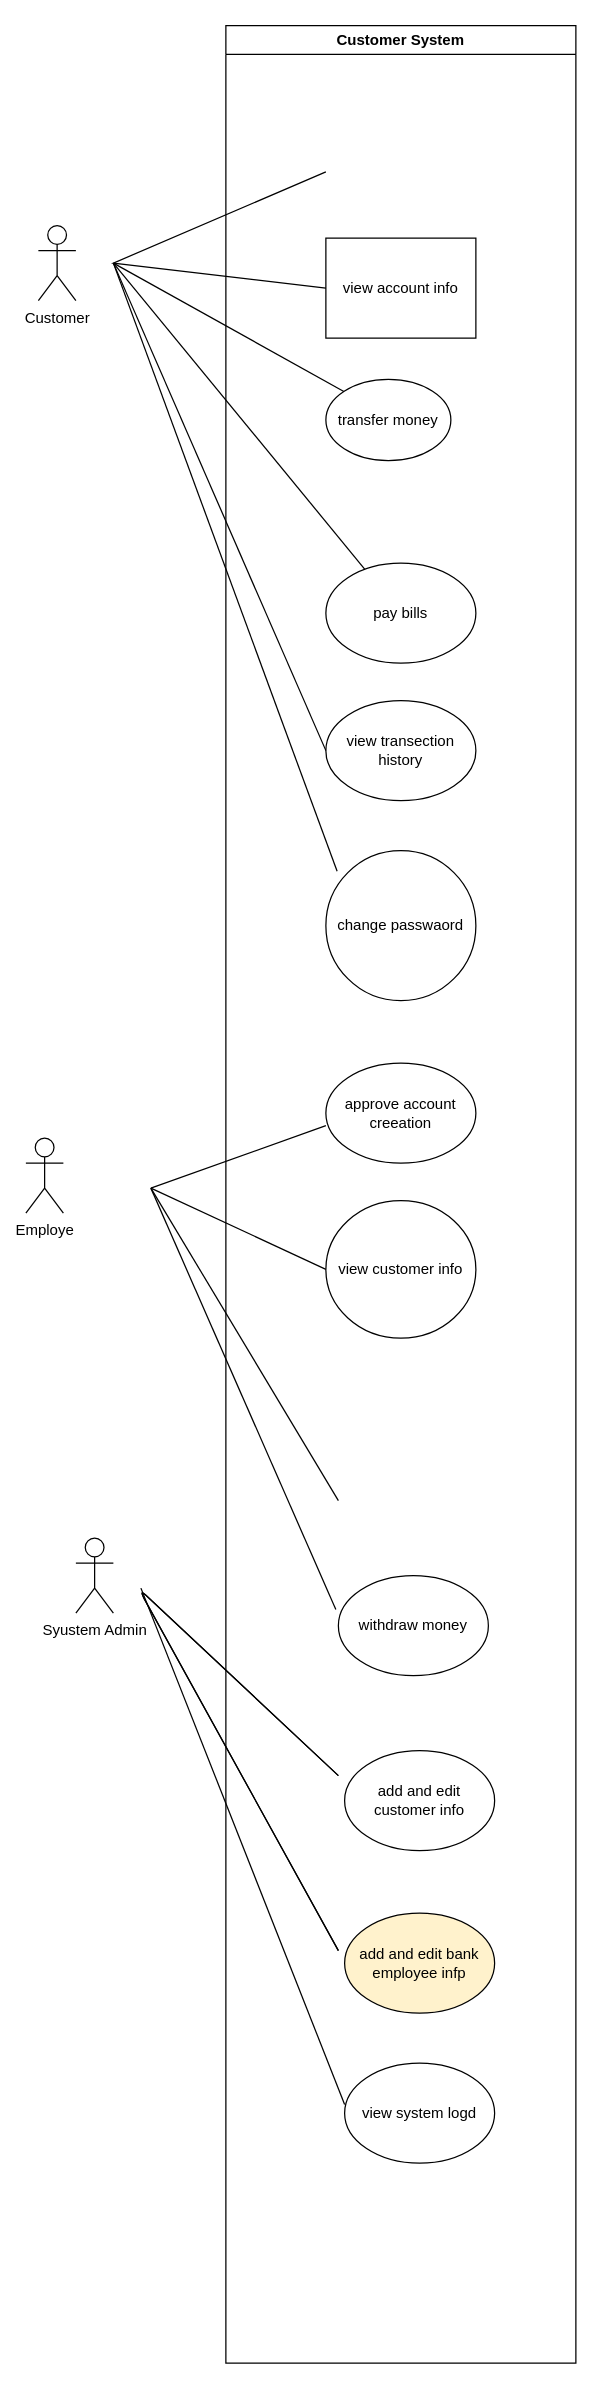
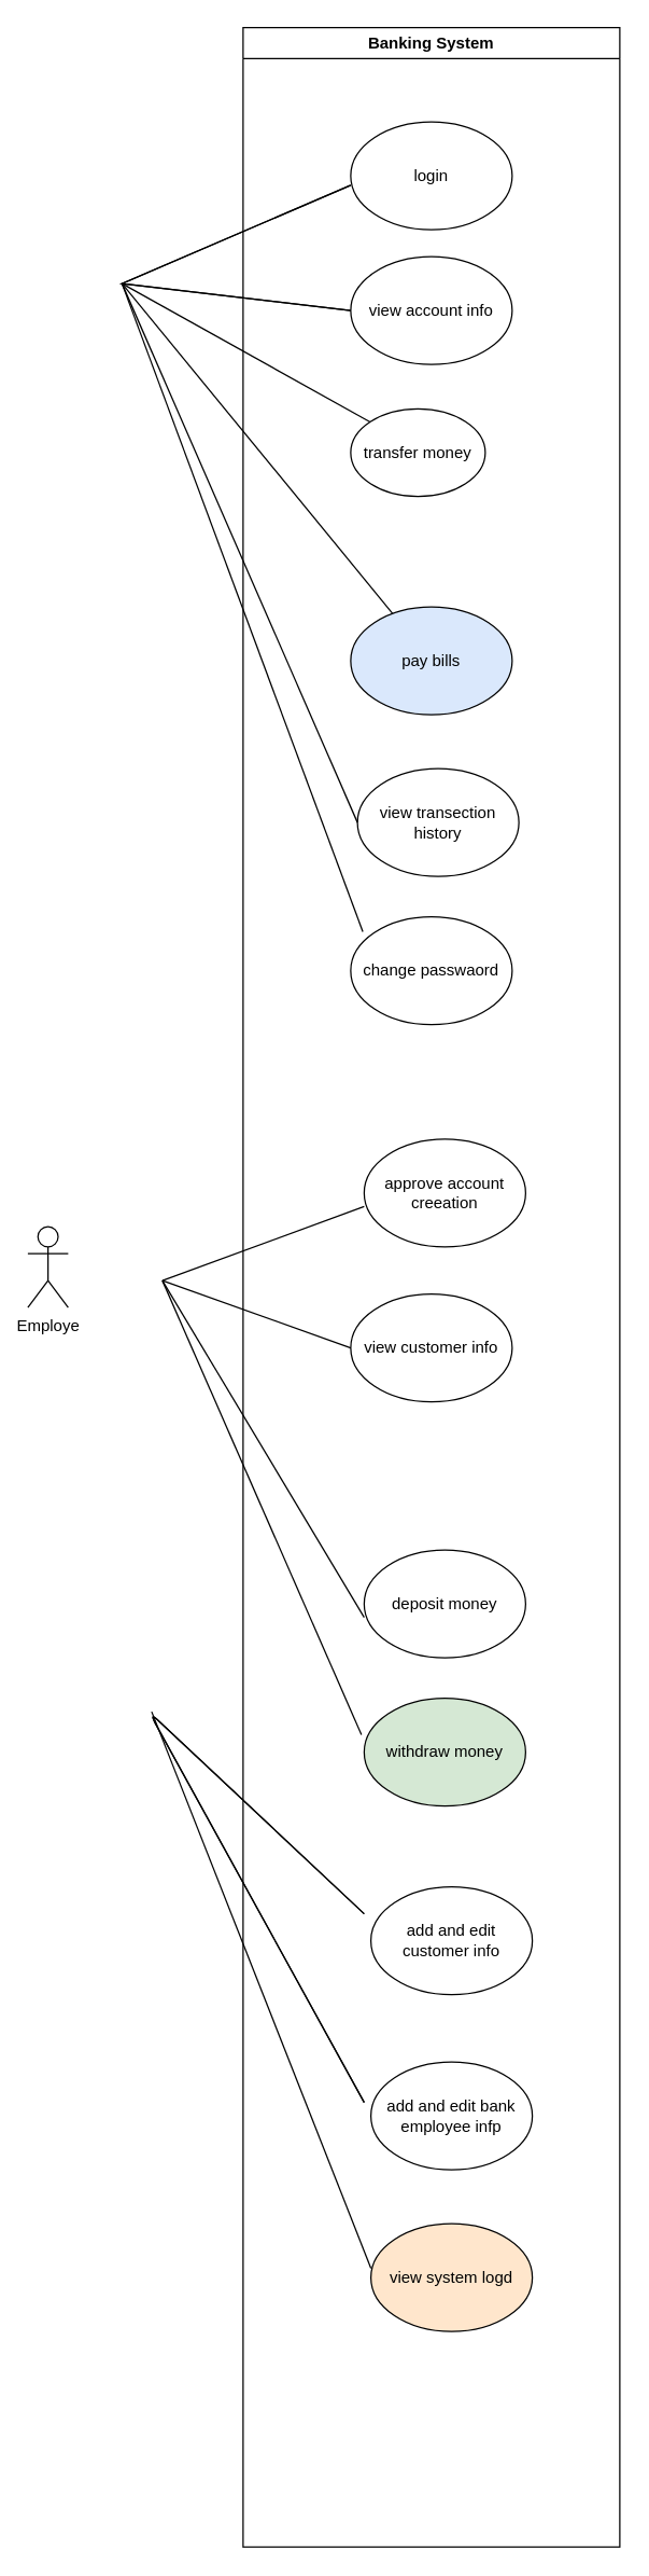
  <mxCell id="0" />
  <mxCell id="1" parent="0" />
- <mxCell id="2" value="Customer System" style="swimlane;whiteSpace=wrap" parent="1" vertex="1"><mxGeometry x="180" y="20" width="280" height="1870" as="geometry" /></mxCell>
- <mxCell id="4" value="view account info" style="whiteSpace=wrap;html=1;rounded=0;" parent="2" vertex="1"><mxGeometry x="80" y="170" width="120" height="80" as="geometry" /></mxCell>
+ <mxCell id="2" value="Banking System" style="swimlane;whiteSpace=wrap" parent="1" vertex="1"><mxGeometry x="180" y="20" width="280" height="1870" as="geometry" /></mxCell>
+ <mxCell id="3" value="login" style="ellipse;whiteSpace=wrap;html=1;" parent="2" vertex="1"><mxGeometry x="80" y="70" width="120" height="80" as="geometry" /></mxCell>
+ <mxCell id="4" value="view account info" style="ellipse;whiteSpace=wrap;html=1;" parent="2" vertex="1"><mxGeometry x="80" y="170" width="120" height="80" as="geometry" /></mxCell>
  <mxCell id="5" value="transfer money" style="ellipse;whiteSpace=wrap;html=1;" parent="2" vertex="1"><mxGeometry x="80" y="283" width="100" height="65" as="geometry" /></mxCell>
- <mxCell id="6" value="pay bills" style="ellipse;whiteSpace=wrap;html=1;" parent="2" vertex="1"><mxGeometry x="80" y="430" width="120" height="80" as="geometry" /></mxCell>
- <mxCell id="7" value="view transection history" style="ellipse;whiteSpace=wrap;html=1;" parent="2" vertex="1"><mxGeometry x="80" y="540" width="120" height="80" as="geometry" /></mxCell>
- <mxCell id="8" value="change passwaord" style="ellipse;whiteSpace=wrap;html=1;" parent="2" vertex="1"><mxGeometry x="80" y="660" width="120" height="120" as="geometry" /></mxCell>
- <mxCell id="9" value="approve account creeation" style="ellipse;whiteSpace=wrap;html=1;" parent="2" vertex="1"><mxGeometry x="80" y="830" width="120" height="80" as="geometry" /></mxCell>
- <mxCell id="10" value="view customer info" style="ellipse;whiteSpace=wrap;html=1;" parent="2" vertex="1"><mxGeometry x="80" y="940" width="120" height="110" as="geometry" /></mxCell>
- <mxCell id="12" value="withdraw money" style="ellipse;whiteSpace=wrap;html=1;" parent="2" vertex="1"><mxGeometry x="90" y="1240" width="120" height="80" as="geometry" /></mxCell>
+ <mxCell id="6" value="pay bills" style="ellipse;whiteSpace=wrap;html=1;fillColor=#dae8fc;" parent="2" vertex="1"><mxGeometry x="80" y="430" width="120" height="80" as="geometry" /></mxCell>
+ <mxCell id="7" value="view transection history" style="ellipse;whiteSpace=wrap;html=1;" parent="2" vertex="1"><mxGeometry x="85" y="550" width="120" height="80" as="geometry" /></mxCell>
+ <mxCell id="8" value="change passwaord" style="ellipse;whiteSpace=wrap;html=1;" parent="2" vertex="1"><mxGeometry x="80" y="660" width="120" height="80" as="geometry" /></mxCell>
+ <mxCell id="9" value="approve account creeation" style="ellipse;whiteSpace=wrap;html=1;" parent="2" vertex="1"><mxGeometry x="90" y="825" width="120" height="80" as="geometry" /></mxCell>
+ <mxCell id="10" value="view customer info" style="ellipse;whiteSpace=wrap;html=1;" parent="2" vertex="1"><mxGeometry x="80" y="940" width="120" height="80" as="geometry" /></mxCell>
+ <mxCell id="11" value="deposit money" style="ellipse;whiteSpace=wrap;html=1;" parent="2" vertex="1"><mxGeometry x="90" y="1130" width="120" height="80" as="geometry" /></mxCell>
+ <mxCell id="12" value="withdraw money" style="ellipse;whiteSpace=wrap;html=1;fillColor=#d5e8d4;" parent="2" vertex="1"><mxGeometry x="90" y="1240" width="120" height="80" as="geometry" /></mxCell>
+ <mxCell id="13" value="" style="endArrow=none;html=1;rounded=0;entryX=0;entryY=0.588;entryDx=0;entryDy=0;entryPerimeter=0;exitX=0;exitY=0.5;exitDx=0;exitDy=0;" parent="2" source="4" target="3" edge="1"><mxGeometry width="50" height="50" relative="1" as="geometry"><mxPoint x="70" y="290" as="sourcePoint" /><mxPoint x="120" y="240" as="targetPoint" /><Array as="points"><mxPoint x="-90" y="190" /></Array></mxGeometry></mxCell>
  <mxCell id="14" value="" style="endArrow=none;html=1;rounded=0;exitX=0;exitY=0.5;exitDx=0;exitDy=0;" parent="2" source="4" edge="1"><mxGeometry width="50" height="50" relative="1" as="geometry"><mxPoint x="510" y="300" as="sourcePoint" /><mxPoint x="80" y="117" as="targetPoint" /><Array as="points"><mxPoint x="-90" y="190" /></Array></mxGeometry></mxCell>
  <mxCell id="15" value="" style="endArrow=none;html=1;rounded=0;" parent="2" edge="1"><mxGeometry width="50" height="50" relative="1" as="geometry"><mxPoint x="-60" y="930" as="sourcePoint" /><mxPoint x="90" y="1180" as="targetPoint" /></mxGeometry></mxCell>
  <mxCell id="16" value="add and edit customer info" style="ellipse;whiteSpace=wrap;html=1;" parent="2" vertex="1"><mxGeometry x="95" y="1380" width="120" height="80" as="geometry" /></mxCell>
- <mxCell id="17" value="add and edit bank employee infp" style="ellipse;whiteSpace=wrap;html=1;fillColor=#fff2cc;" parent="2" vertex="1"><mxGeometry x="95" y="1510" width="120" height="80" as="geometry" /></mxCell>
- <mxCell id="18" value="view system logd" style="ellipse;whiteSpace=wrap;html=1;" parent="2" vertex="1"><mxGeometry x="95" y="1630" width="120" height="80" as="geometry" /></mxCell>
+ <mxCell id="17" value="add and edit bank employee infp" style="ellipse;whiteSpace=wrap;html=1;" parent="2" vertex="1"><mxGeometry x="95" y="1510" width="120" height="80" as="geometry" /></mxCell>
+ <mxCell id="18" value="view system logd" style="ellipse;whiteSpace=wrap;html=1;fillColor=#ffe6cc;" parent="2" vertex="1"><mxGeometry x="95" y="1630" width="120" height="80" as="geometry" /></mxCell>
  <mxCell id="19" value="" style="endArrow=none;html=1;" parent="2" edge="1"><mxGeometry width="50" height="50" relative="1" as="geometry"><mxPoint x="90" y="1540" as="sourcePoint" /><mxPoint x="90" y="1400" as="targetPoint" /><Array as="points"><mxPoint x="-70" y="1250" /></Array></mxGeometry></mxCell>
  <mxCell id="20" value="" style="endArrow=none;html=1;rounded=0;entryX=0;entryY=0.413;entryDx=0;entryDy=0;entryPerimeter=0;" parent="2" target="18" edge="1"><mxGeometry width="50" height="50" relative="1" as="geometry"><mxPoint x="-67.96" y="1250" as="sourcePoint" /><mxPoint x="80.0" y="1587.04" as="targetPoint" /></mxGeometry></mxCell>
  <mxCell id="21" value="Employe" style="shape=umlActor;verticalLabelPosition=bottom;verticalAlign=top;html=1;outlineConnect=0;" parent="1" vertex="1"><mxGeometry x="20" y="910" width="30" height="60" as="geometry" /></mxCell>
- <mxCell id="22" value="Syustem Admin" style="shape=umlActor;verticalLabelPosition=bottom;verticalAlign=top;html=1;outlineConnect=0;" parent="1" vertex="1"><mxGeometry x="60" y="1230" width="30" height="60" as="geometry" /></mxCell>
  <mxCell id="23" value="" style="endArrow=none;html=1;rounded=0;entryX=0;entryY=0.5;entryDx=0;entryDy=0;" parent="1" target="7" edge="1"><mxGeometry width="50" height="50" relative="1" as="geometry"><mxPoint x="90" y="210" as="sourcePoint" /><mxPoint x="180" y="550" as="targetPoint" /></mxGeometry></mxCell>
  <mxCell id="24" value="" style="endArrow=none;html=1;rounded=0;entryX=0.075;entryY=0.138;entryDx=0;entryDy=0;entryPerimeter=0;" parent="1" target="8" edge="1"><mxGeometry width="50" height="50" relative="1" as="geometry"><mxPoint x="90" y="210" as="sourcePoint" /><mxPoint x="180" y="630" as="targetPoint" /></mxGeometry></mxCell>
  <mxCell id="25" value="" style="endArrow=none;html=1;rounded=0;entryX=0;entryY=0;entryDx=0;entryDy=0;" parent="1" target="5" edge="1"><mxGeometry width="50" height="50" relative="1" as="geometry"><mxPoint x="90" y="210" as="sourcePoint" /><mxPoint x="170" y="240" as="targetPoint" /></mxGeometry></mxCell>
  <mxCell id="26" value="" style="endArrow=none;html=1;rounded=0;entryX=0;entryY=0.5;entryDx=0;entryDy=0;" parent="1" target="10" edge="1"><mxGeometry width="50" height="50" relative="1" as="geometry"><mxPoint x="120" y="950" as="sourcePoint" /><mxPoint x="200" y="870" as="targetPoint" /></mxGeometry></mxCell>
  <mxCell id="27" value="" style="endArrow=none;html=1;rounded=0;" parent="1" target="6" edge="1"><mxGeometry width="50" height="50" relative="1" as="geometry"><mxPoint x="90" y="210" as="sourcePoint" /><mxPoint x="210" y="520" as="targetPoint" /></mxGeometry></mxCell>
  <mxCell id="28" value="" style="endArrow=none;html=1;rounded=0;entryX=0;entryY=0.625;entryDx=0;entryDy=0;entryPerimeter=0;" parent="1" target="9" edge="1"><mxGeometry width="50" height="50" relative="1" as="geometry"><mxPoint x="120" y="950" as="sourcePoint" /><mxPoint x="200" y="870" as="targetPoint" /></mxGeometry></mxCell>
  <mxCell id="29" value="" style="endArrow=none;html=1;rounded=0;entryX=-0.017;entryY=0.338;entryDx=0;entryDy=0;entryPerimeter=0;" parent="1" target="12" edge="1"><mxGeometry width="50" height="50" relative="1" as="geometry"><mxPoint x="120" y="950" as="sourcePoint" /><mxPoint x="220" y="1160" as="targetPoint" /></mxGeometry></mxCell>
- <mxCell id="30" value="Customer" style="shape=umlActor;verticalLabelPosition=bottom;verticalAlign=top;html=1;outlineConnect=0;" parent="1" vertex="1"><mxGeometry x="30" y="180" width="30" height="60" as="geometry" /></mxCell>
  <mxCell id="31" value="" style="endArrow=none;html=1;" parent="1" edge="1"><mxGeometry width="50" height="50" relative="1" as="geometry"><mxPoint x="270" y="1560" as="sourcePoint" /><mxPoint x="270" y="1420" as="targetPoint" /><Array as="points"><mxPoint x="110" y="1270" /></Array></mxGeometry></mxCell>
